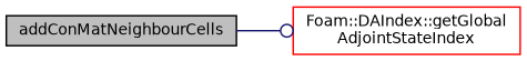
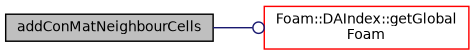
  digraph {
    rankdir=LR
    node [fontname=Helvetica fontsize=10 shape=record]
    n1 [color=black fillcolor=grey75 fontcolor=black height=0.2 label=addConMatNeighbourCells style=filled width=0.4]
-   n2 [color=red height=0.2 label="Foam::DAIndex::getGlobal\lAdjointStateIndex" width=0.4]
+   n2 [color=red height=0.2 label="Foam::DAIndex::getGlobal\lFoam" width=0.4]
    n1 -> n2 [color=midnightblue fontname=Helvetica fontsize=10 labelfontname=Helvetica labelfontsize=10 style=solid arrowhead=odot]
  }
